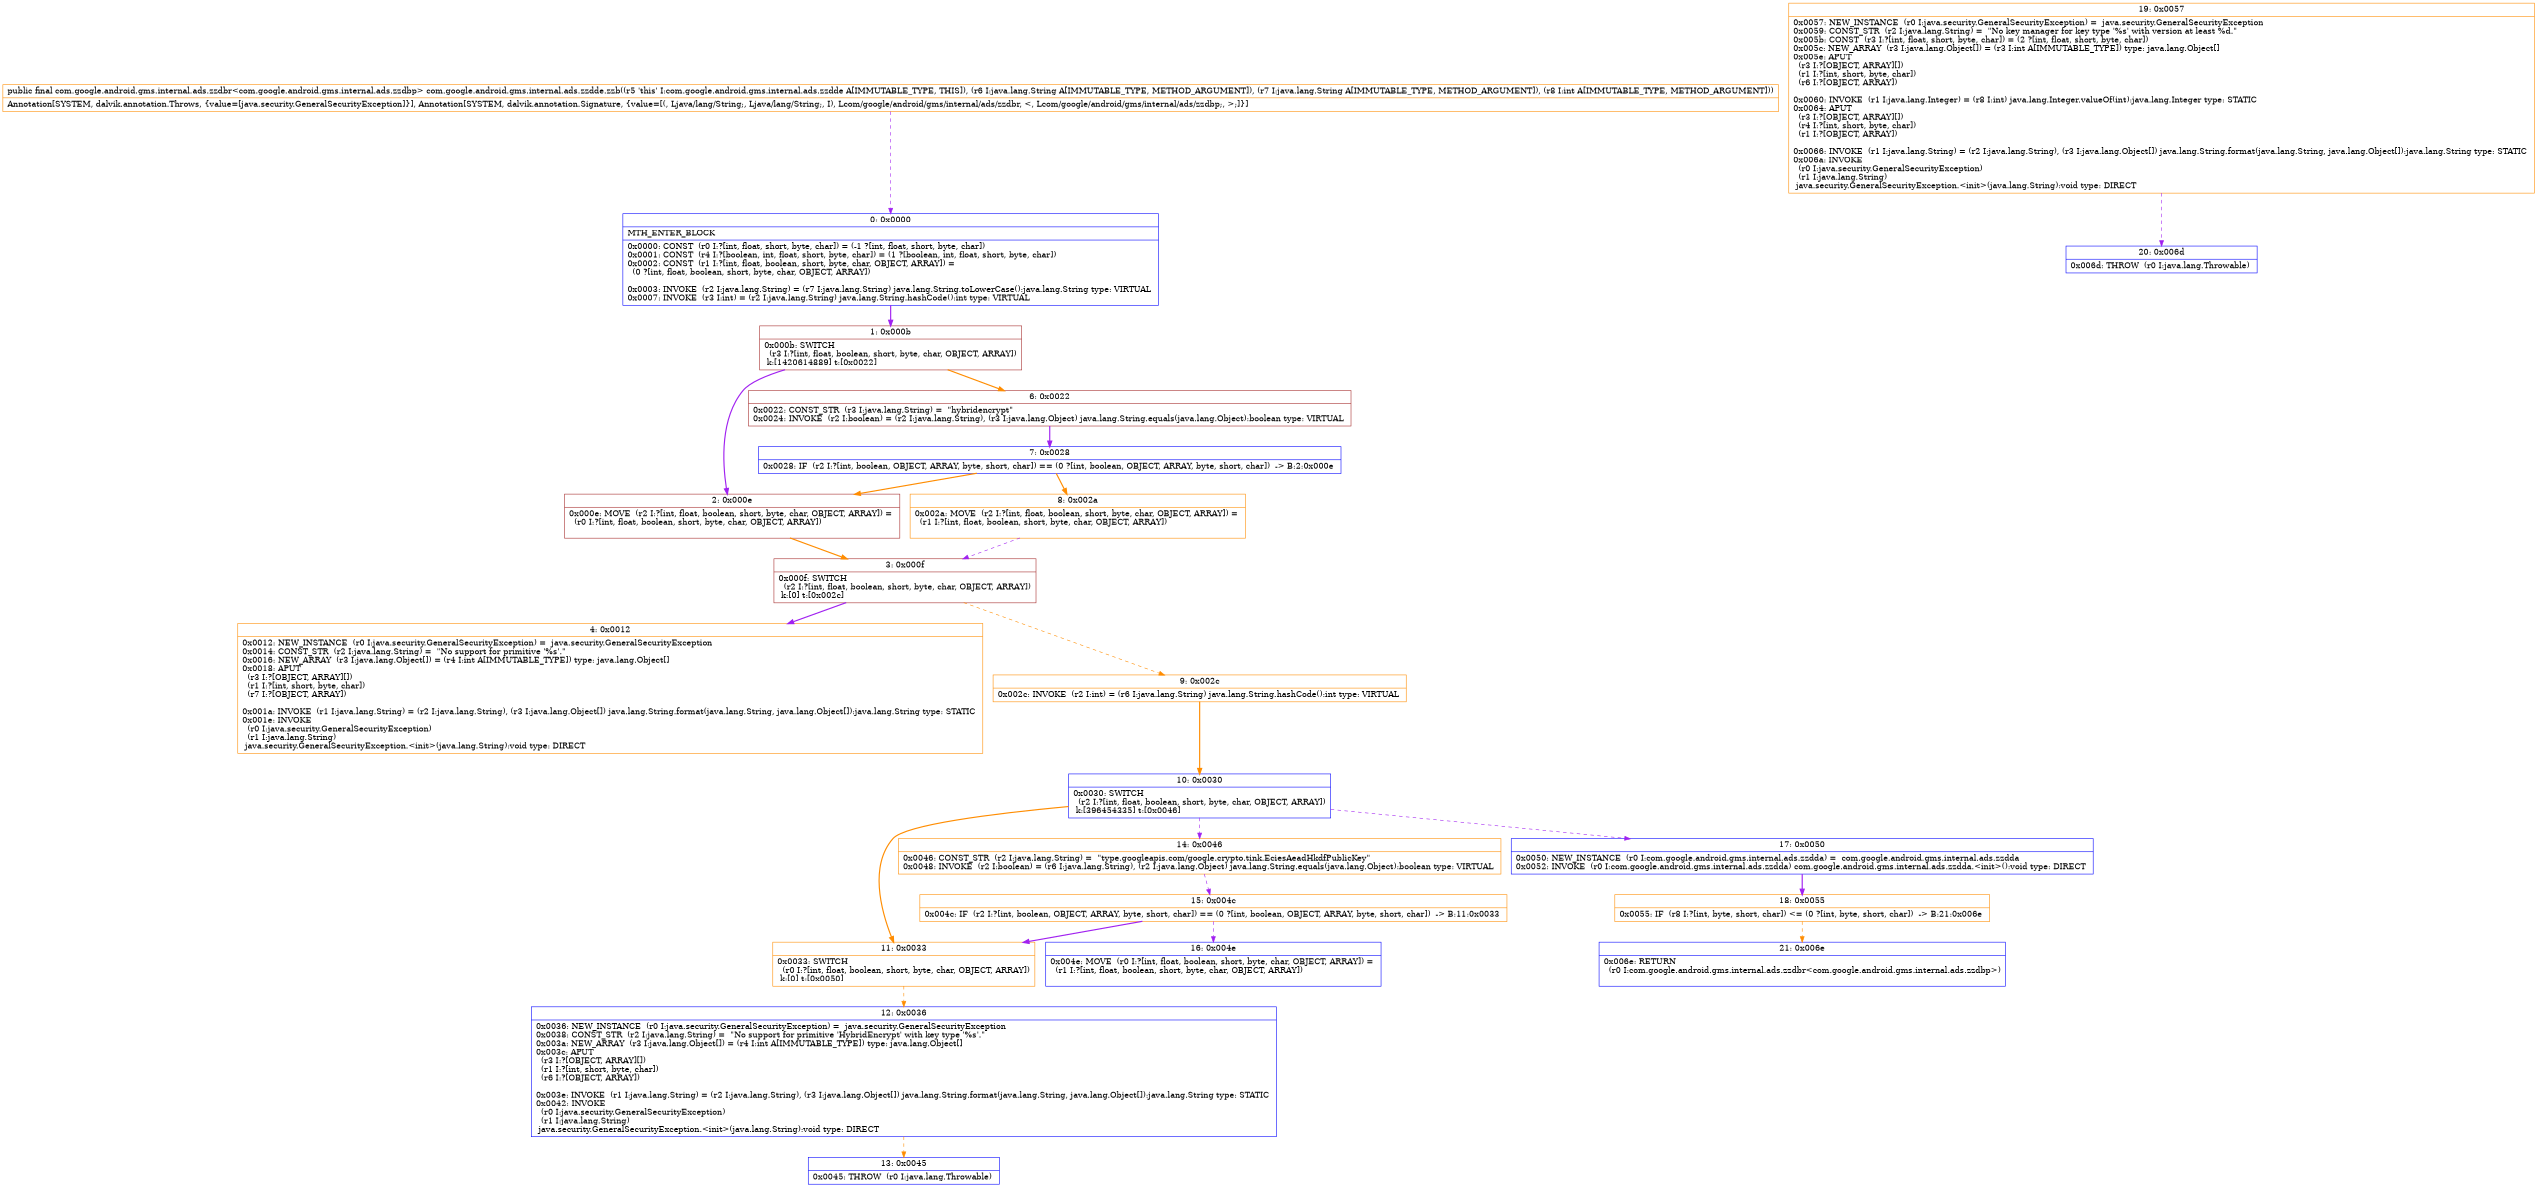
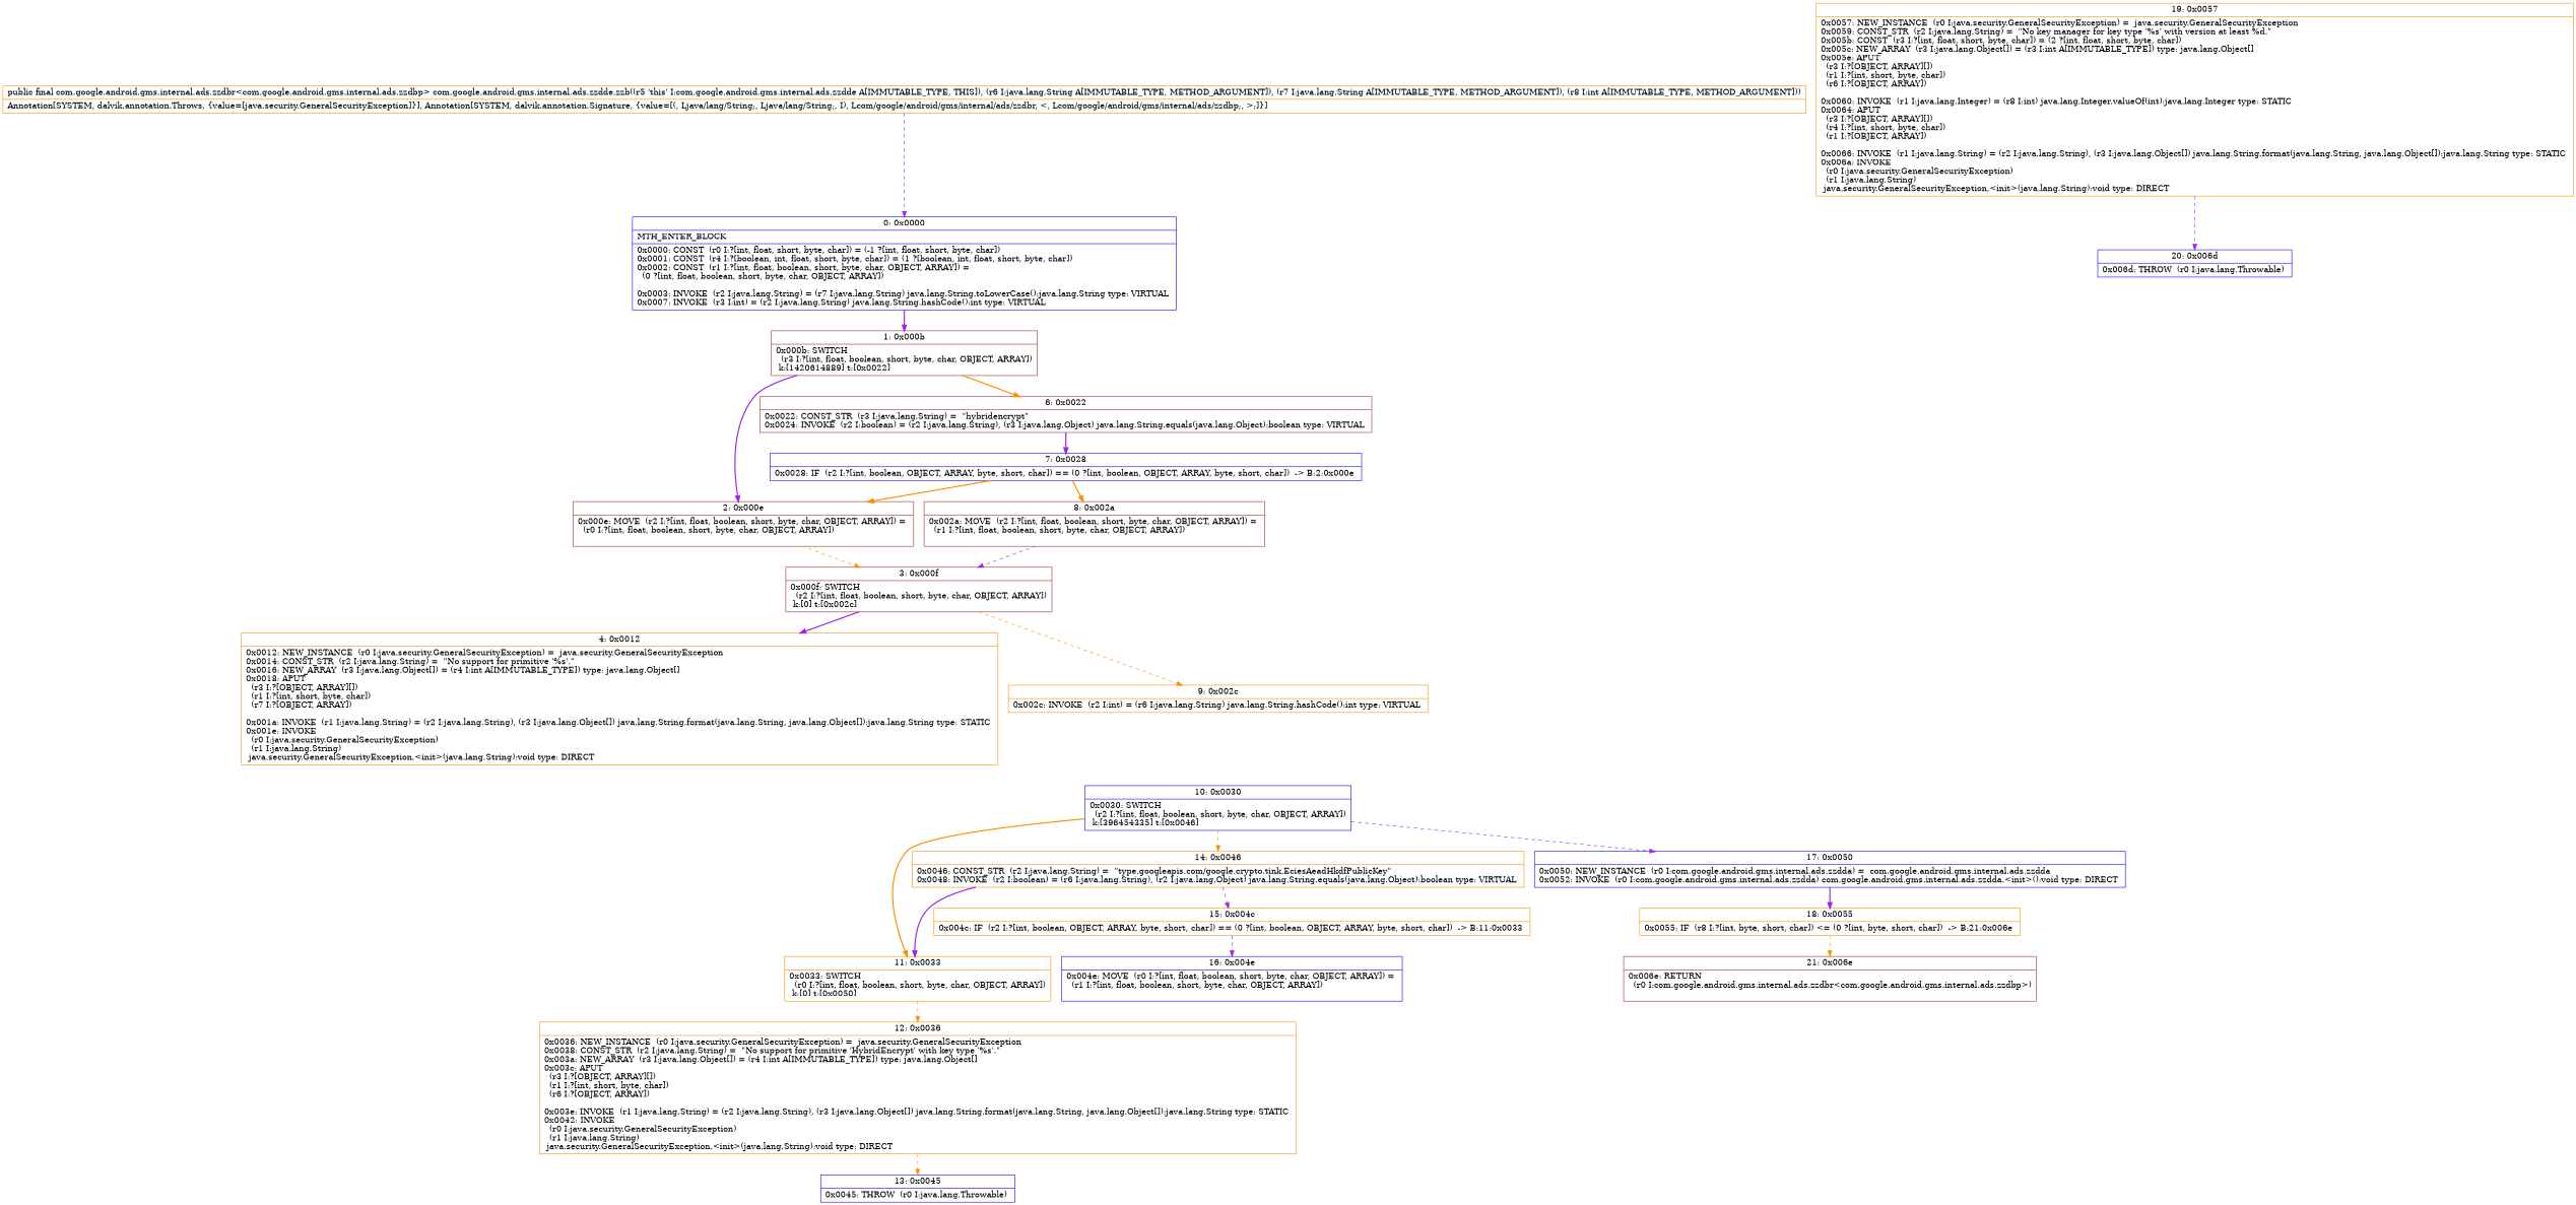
  digraph {
    fontname="DejaVu Serif"
    node [color=darkorange fontname="DejaVu Serif" shape=record]
    edge [color=purple fontname="DejaVu Serif" style=dashed]
    n1 [color=blue label="{0\:\ 0x0000|MTH_ENTER_BLOCK\l|0x0000: CONST  (r0 I:?[int, float, short, byte, char]) = (\-1 ?[int, float, short, byte, char]) \l0x0001: CONST  (r4 I:?[boolean, int, float, short, byte, char]) = (1 ?[boolean, int, float, short, byte, char]) \l0x0002: CONST  (r1 I:?[int, float, boolean, short, byte, char, OBJECT, ARRAY]) = \l  (0 ?[int, float, boolean, short, byte, char, OBJECT, ARRAY])\l \l0x0003: INVOKE  (r2 I:java.lang.String) = (r7 I:java.lang.String) java.lang.String.toLowerCase():java.lang.String type: VIRTUAL \l0x0007: INVOKE  (r3 I:int) = (r2 I:java.lang.String) java.lang.String.hashCode():int type: VIRTUAL \l}"]
    n2 [color=brown label="{1\:\ 0x000b|0x000b: SWITCH  \l  (r3 I:?[int, float, boolean, short, byte, char, OBJECT, ARRAY])\l k:[1420614889] t:[0x0022] \l}"]
    n3 [color=brown label="{2\:\ 0x000e|0x000e: MOVE  (r2 I:?[int, float, boolean, short, byte, char, OBJECT, ARRAY]) = \l  (r0 I:?[int, float, boolean, short, byte, char, OBJECT, ARRAY])\l \l}"]
    n4 [color=brown label="{6\:\ 0x0022|0x0022: CONST_STR  (r3 I:java.lang.String) =  \"hybridencrypt\" \l0x0024: INVOKE  (r2 I:boolean) = (r2 I:java.lang.String), (r3 I:java.lang.Object) java.lang.String.equals(java.lang.Object):boolean type: VIRTUAL \l}"]
    n5 [color=brown label="{3\:\ 0x000f|0x000f: SWITCH  \l  (r2 I:?[int, float, boolean, short, byte, char, OBJECT, ARRAY])\l k:[0] t:[0x002c] \l}"]
    n6 [color=blue label="{7\:\ 0x0028|0x0028: IF  (r2 I:?[int, boolean, OBJECT, ARRAY, byte, short, char]) == (0 ?[int, boolean, OBJECT, ARRAY, byte, short, char])  \-\> B:2:0x000e \l}"]
    n7 [label="{4\:\ 0x0012|0x0012: NEW_INSTANCE  (r0 I:java.security.GeneralSecurityException) =  java.security.GeneralSecurityException \l0x0014: CONST_STR  (r2 I:java.lang.String) =  \"No support for primitive '%s'.\" \l0x0016: NEW_ARRAY  (r3 I:java.lang.Object[]) = (r4 I:int A[IMMUTABLE_TYPE]) type: java.lang.Object[] \l0x0018: APUT  \l  (r3 I:?[OBJECT, ARRAY][])\l  (r1 I:?[int, short, byte, char])\l  (r7 I:?[OBJECT, ARRAY])\l \l0x001a: INVOKE  (r1 I:java.lang.String) = (r2 I:java.lang.String), (r3 I:java.lang.Object[]) java.lang.String.format(java.lang.String, java.lang.Object[]):java.lang.String type: STATIC \l0x001e: INVOKE  \l  (r0 I:java.security.GeneralSecurityException)\l  (r1 I:java.lang.String)\l java.security.GeneralSecurityException.\<init\>(java.lang.String):void type: DIRECT \l}"]
    n8 [label="{9\:\ 0x002c|0x002c: INVOKE  (r2 I:int) = (r6 I:java.lang.String) java.lang.String.hashCode():int type: VIRTUAL \l}"]
    n9 [color=blue label="{10\:\ 0x0030|0x0030: SWITCH  \l  (r2 I:?[int, float, boolean, short, byte, char, OBJECT, ARRAY])\l k:[396454335] t:[0x0046] \l}"]
-   n10 [label="{8\:\ 0x002a|0x002a: MOVE  (r2 I:?[int, float, boolean, short, byte, char, OBJECT, ARRAY]) = \l  (r1 I:?[int, float, boolean, short, byte, char, OBJECT, ARRAY])\l \l}"]
+   n10 [color=brown label="{8\:\ 0x002a|0x002a: MOVE  (r2 I:?[int, float, boolean, short, byte, char, OBJECT, ARRAY]) = \l  (r1 I:?[int, float, boolean, short, byte, char, OBJECT, ARRAY])\l \l}"]
    n11 [label="{11\:\ 0x0033|0x0033: SWITCH  \l  (r0 I:?[int, float, boolean, short, byte, char, OBJECT, ARRAY])\l k:[0] t:[0x0050] \l}"]
    n12 [label="{14\:\ 0x0046|0x0046: CONST_STR  (r2 I:java.lang.String) =  \"type.googleapis.com\/google.crypto.tink.EciesAeadHkdfPublicKey\" \l0x0048: INVOKE  (r2 I:boolean) = (r6 I:java.lang.String), (r2 I:java.lang.Object) java.lang.String.equals(java.lang.Object):boolean type: VIRTUAL \l}"]
    n13 [color=blue label="{17\:\ 0x0050|0x0050: NEW_INSTANCE  (r0 I:com.google.android.gms.internal.ads.zzdda) =  com.google.android.gms.internal.ads.zzdda \l0x0052: INVOKE  (r0 I:com.google.android.gms.internal.ads.zzdda) com.google.android.gms.internal.ads.zzdda.\<init\>():void type: DIRECT \l}"]
-   n14 [color=blue label="{12\:\ 0x0036|0x0036: NEW_INSTANCE  (r0 I:java.security.GeneralSecurityException) =  java.security.GeneralSecurityException \l0x0038: CONST_STR  (r2 I:java.lang.String) =  \"No support for primitive 'HybridEncrypt' with key type '%s'.\" \l0x003a: NEW_ARRAY  (r3 I:java.lang.Object[]) = (r4 I:int A[IMMUTABLE_TYPE]) type: java.lang.Object[] \l0x003c: APUT  \l  (r3 I:?[OBJECT, ARRAY][])\l  (r1 I:?[int, short, byte, char])\l  (r6 I:?[OBJECT, ARRAY])\l \l0x003e: INVOKE  (r1 I:java.lang.String) = (r2 I:java.lang.String), (r3 I:java.lang.Object[]) java.lang.String.format(java.lang.String, java.lang.Object[]):java.lang.String type: STATIC \l0x0042: INVOKE  \l  (r0 I:java.security.GeneralSecurityException)\l  (r1 I:java.lang.String)\l java.security.GeneralSecurityException.\<init\>(java.lang.String):void type: DIRECT \l}"]
+   n14 [label="{12\:\ 0x0036|0x0036: NEW_INSTANCE  (r0 I:java.security.GeneralSecurityException) =  java.security.GeneralSecurityException \l0x0038: CONST_STR  (r2 I:java.lang.String) =  \"No support for primitive 'HybridEncrypt' with key type '%s'.\" \l0x003a: NEW_ARRAY  (r3 I:java.lang.Object[]) = (r4 I:int A[IMMUTABLE_TYPE]) type: java.lang.Object[] \l0x003c: APUT  \l  (r3 I:?[OBJECT, ARRAY][])\l  (r1 I:?[int, short, byte, char])\l  (r6 I:?[OBJECT, ARRAY])\l \l0x003e: INVOKE  (r1 I:java.lang.String) = (r2 I:java.lang.String), (r3 I:java.lang.Object[]) java.lang.String.format(java.lang.String, java.lang.Object[]):java.lang.String type: STATIC \l0x0042: INVOKE  \l  (r0 I:java.security.GeneralSecurityException)\l  (r1 I:java.lang.String)\l java.security.GeneralSecurityException.\<init\>(java.lang.String):void type: DIRECT \l}"]
    n15 [label="{15\:\ 0x004c|0x004c: IF  (r2 I:?[int, boolean, OBJECT, ARRAY, byte, short, char]) == (0 ?[int, boolean, OBJECT, ARRAY, byte, short, char])  \-\> B:11:0x0033 \l}"]
    n16 [color=blue label="{13\:\ 0x0045|0x0045: THROW  (r0 I:java.lang.Throwable) \l}"]
    n17 [label="{18\:\ 0x0055|0x0055: IF  (r8 I:?[int, byte, short, char]) \<= (0 ?[int, byte, short, char])  \-\> B:21:0x006e \l}"]
    n18 [color=blue label="{16\:\ 0x004e|0x004e: MOVE  (r0 I:?[int, float, boolean, short, byte, char, OBJECT, ARRAY]) = \l  (r1 I:?[int, float, boolean, short, byte, char, OBJECT, ARRAY])\l \l}"]
-   n19 [color=blue label="{21\:\ 0x006e|0x006e: RETURN  \l  (r0 I:com.google.android.gms.internal.ads.zzdbr\<com.google.android.gms.internal.ads.zzdbp\>)\l \l}"]
+   n19 [color=brown label="{21\:\ 0x006e|0x006e: RETURN  \l  (r0 I:com.google.android.gms.internal.ads.zzdbr\<com.google.android.gms.internal.ads.zzdbp\>)\l \l}"]
    n20 [label="{19\:\ 0x0057|0x0057: NEW_INSTANCE  (r0 I:java.security.GeneralSecurityException) =  java.security.GeneralSecurityException \l0x0059: CONST_STR  (r2 I:java.lang.String) =  \"No key manager for key type '%s' with version at least %d.\" \l0x005b: CONST  (r3 I:?[int, float, short, byte, char]) = (2 ?[int, float, short, byte, char]) \l0x005c: NEW_ARRAY  (r3 I:java.lang.Object[]) = (r3 I:int A[IMMUTABLE_TYPE]) type: java.lang.Object[] \l0x005e: APUT  \l  (r3 I:?[OBJECT, ARRAY][])\l  (r1 I:?[int, short, byte, char])\l  (r6 I:?[OBJECT, ARRAY])\l \l0x0060: INVOKE  (r1 I:java.lang.Integer) = (r8 I:int) java.lang.Integer.valueOf(int):java.lang.Integer type: STATIC \l0x0064: APUT  \l  (r3 I:?[OBJECT, ARRAY][])\l  (r4 I:?[int, short, byte, char])\l  (r1 I:?[OBJECT, ARRAY])\l \l0x0066: INVOKE  (r1 I:java.lang.String) = (r2 I:java.lang.String), (r3 I:java.lang.Object[]) java.lang.String.format(java.lang.String, java.lang.Object[]):java.lang.String type: STATIC \l0x006a: INVOKE  \l  (r0 I:java.security.GeneralSecurityException)\l  (r1 I:java.lang.String)\l java.security.GeneralSecurityException.\<init\>(java.lang.String):void type: DIRECT \l}"]
    n21 [color=blue label="{20\:\ 0x006d|0x006d: THROW  (r0 I:java.lang.Throwable) \l}"]
    n22 [label="{public final com.google.android.gms.internal.ads.zzdbr\<com.google.android.gms.internal.ads.zzdbp\> com.google.android.gms.internal.ads.zzdde.zzb((r5 'this' I:com.google.android.gms.internal.ads.zzdde A[IMMUTABLE_TYPE, THIS]), (r6 I:java.lang.String A[IMMUTABLE_TYPE, METHOD_ARGUMENT]), (r7 I:java.lang.String A[IMMUTABLE_TYPE, METHOD_ARGUMENT]), (r8 I:int A[IMMUTABLE_TYPE, METHOD_ARGUMENT]))  | Annotation[SYSTEM, dalvik.annotation.Throws, \{value=[java.security.GeneralSecurityException]\}], Annotation[SYSTEM, dalvik.annotation.Signature, \{value=[(, Ljava\/lang\/String;, Ljava\/lang\/String;, I), Lcom\/google\/android\/gms\/internal\/ads\/zzdbr, \<, Lcom\/google\/android\/gms\/internal\/ads\/zzdbp;, \>;]\}]\l}"]
    n1 -> n2 [style=bold]
    n2 -> n3 [style=bold]
    n2 -> n4 [color=darkorange style=bold]
-   n3 -> n5 [color=darkorange style=bold]
+   n3 -> n5 [color=darkorange]
    n4 -> n6 [style=bold]
    n5 -> n7 [style=bold]
    n5 -> n8 [color=darkorange]
    n6 -> n3 [color=darkorange style=bold]
    n6 -> n10 [color=darkorange style=bold]
-   n8 -> n9 [color=darkorange style=bold]
    n9 -> n11 [color=darkorange style=bold]
-   n9 -> n12
+   n9 -> n12 [color=darkorange]
    n9 -> n13
    n10 -> n5
    n11 -> n14 [color=darkorange]
    n12 -> n15
    n13 -> n17 [style=bold]
    n14 -> n16 [color=darkorange]
-   n15 -> n11 [style=bold]
+   n12 -> n11 [style=bold]
    n15 -> n18
    n17 -> n19 [color=darkorange]
    n20 -> n21
    n22 -> n1
  }
